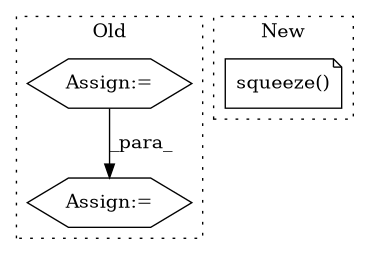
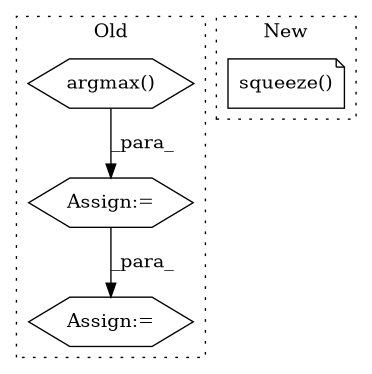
  digraph {
    node [a=75 shape=hexagon]
+   n1 [l=19 label="argmax()" s=1719]
    n2 [a=68 l=4 label="Assign:=" s=1814]
    n3 [a=68 l=3 label="Assign:=" s=1871]
    n4 [l="13,1" label="squeeze()" s="1780,1794" shape=note]
    subgraph cluster_1 {
      label=Old
      style=dotted
+     n1
      n2
      n3
    }
    subgraph cluster_2 {
      label=New
      style=dotted
      n4
    }
+   n1 -> n2 [label=_para_]
    n2 -> n3 [label=_para_]
  }
